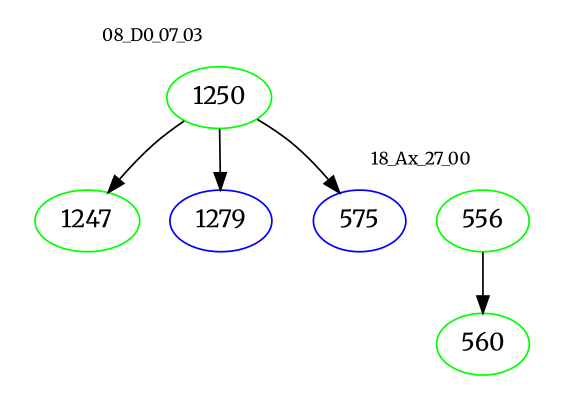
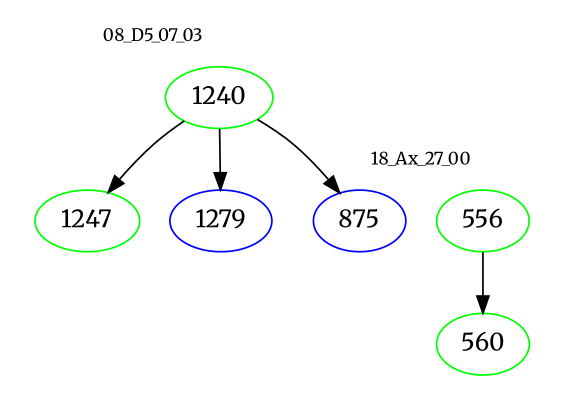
  digraph {
    fontname=Merriweather
    node [color=green fontname=Merriweather]
    edge [color=black fontname=Merriweather]
    n1 [label=556]
    n2 [label=560]
-   n3 [color=blue label=575]
-   n4 [label=1250]
+   n3 [color=blue label=875]
+   n4 [label=1240]
    n5 [label=1247]
    n6 [color=blue label=1279]
    subgraph cluster_1 {
      color=white
      fontsize=10
      label="18_Ax_27_00"
      n1
      n2
      n3
    }
    subgraph cluster_2 {
      color=white
      fontsize=10
-     label="08_D0_07_03"
+     label="08_D5_07_03"
      n4
      n5
      n6
    }
    n1 -> n2
    n4 -> n3
    n4 -> n5
    n4 -> n6
  }
